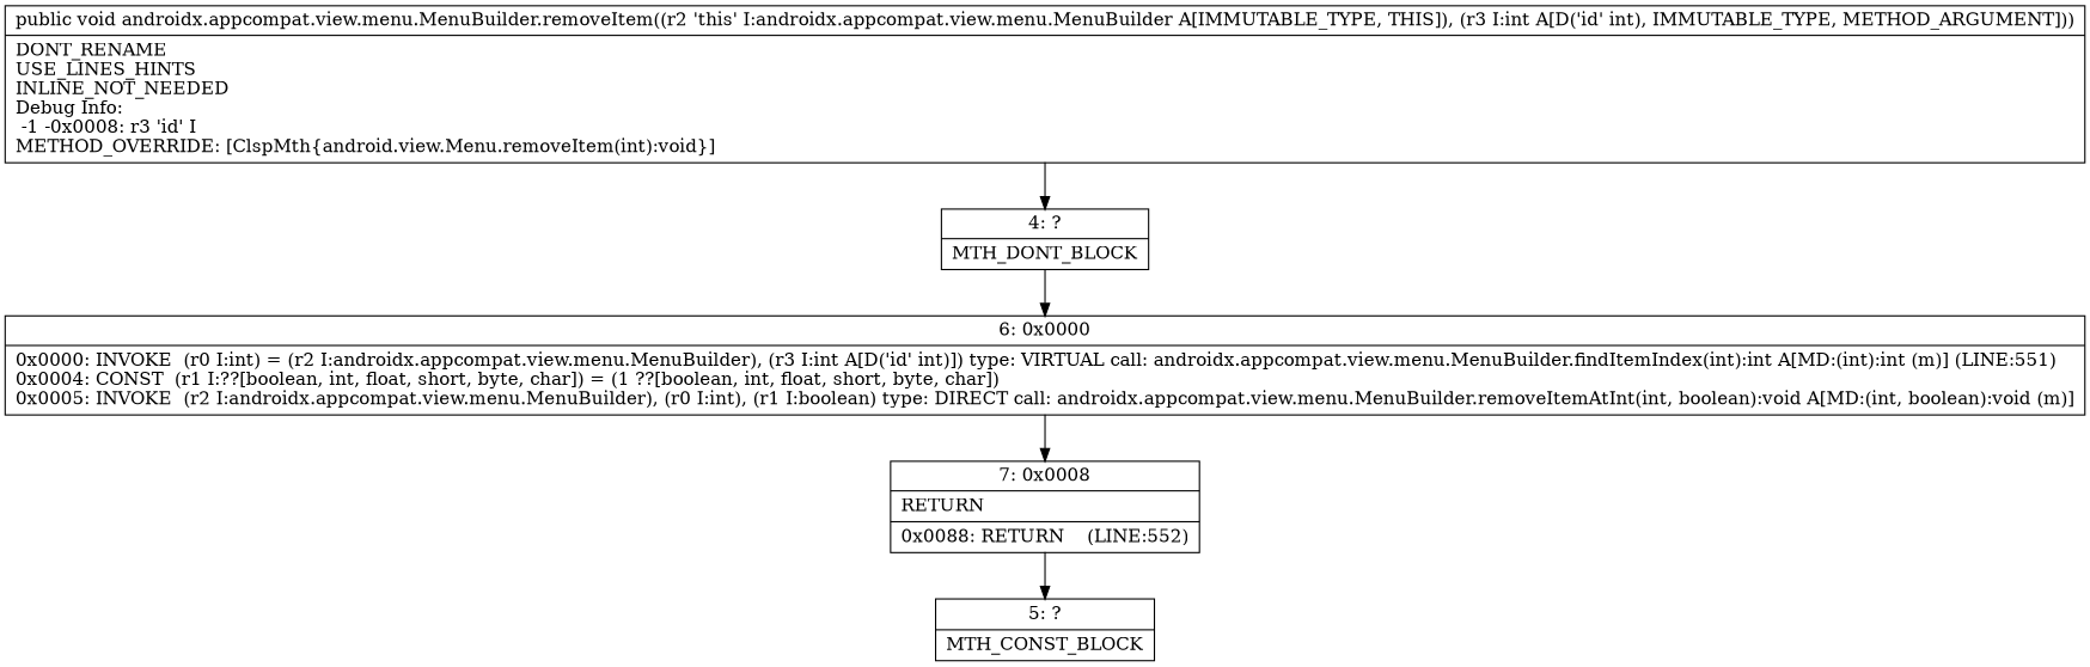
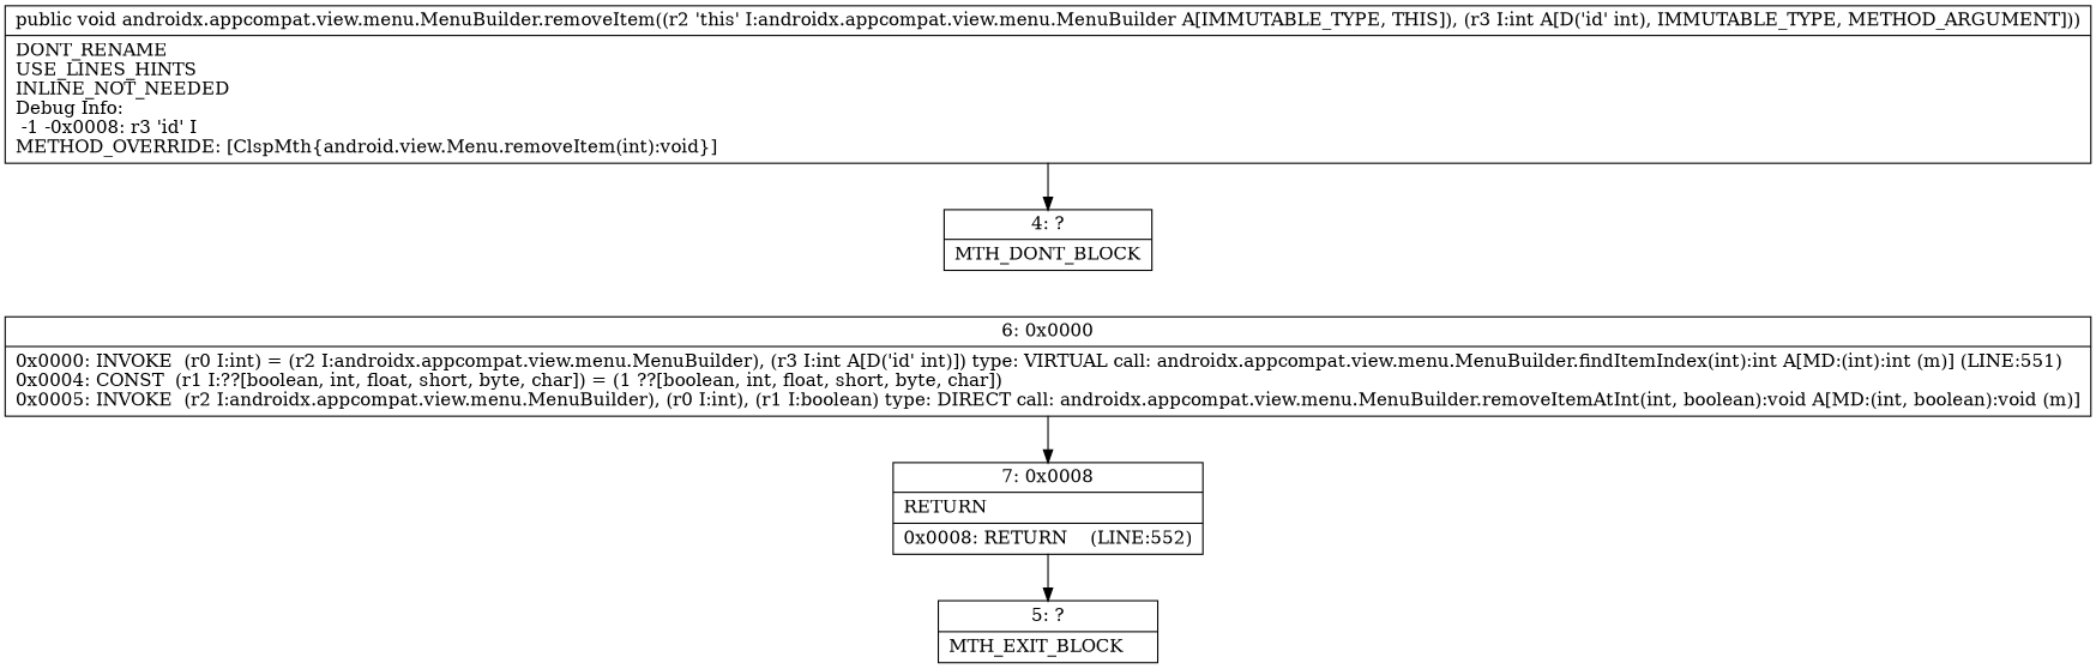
  digraph {
    node [shape=record]
    n1 [label="{4\:\ ?|MTH_DONT_BLOCK\l}"]
    n2 [label="{6\:\ 0x0000|0x0000: INVOKE  (r0 I:int) = (r2 I:androidx.appcompat.view.menu.MenuBuilder), (r3 I:int A[D('id' int)]) type: VIRTUAL call: androidx.appcompat.view.menu.MenuBuilder.findItemIndex(int):int A[MD:(int):int (m)] (LINE:551)\l0x0004: CONST  (r1 I:??[boolean, int, float, short, byte, char]) = (1 ??[boolean, int, float, short, byte, char]) \l0x0005: INVOKE  (r2 I:androidx.appcompat.view.menu.MenuBuilder), (r0 I:int), (r1 I:boolean) type: DIRECT call: androidx.appcompat.view.menu.MenuBuilder.removeItemAtInt(int, boolean):void A[MD:(int, boolean):void (m)]\l}"]
-   n3 [label="{7\:\ 0x0008|RETURN\l|0x0088: RETURN    (LINE:552)\l}"]
-   n4 [label="{5\:\ ?|MTH_CONST_BLOCK\l}"]
+   n3 [label="{7\:\ 0x0008|RETURN\l|0x0008: RETURN    (LINE:552)\l}"]
+   n4 [label="{5\:\ ?|MTH_EXIT_BLOCK\l}"]
    n5 [label="{public void androidx.appcompat.view.menu.MenuBuilder.removeItem((r2 'this' I:androidx.appcompat.view.menu.MenuBuilder A[IMMUTABLE_TYPE, THIS]), (r3 I:int A[D('id' int), IMMUTABLE_TYPE, METHOD_ARGUMENT]))  | DONT_RENAME\lUSE_LINES_HINTS\lINLINE_NOT_NEEDED\lDebug Info:\l  \-1 \-0x0008: r3 'id' I\lMETHOD_OVERRIDE: [ClspMth\{android.view.Menu.removeItem(int):void\}]\l}"]
-   n1 -> n2
    n2 -> n3
    n3 -> n4
    n5 -> n1
  }
